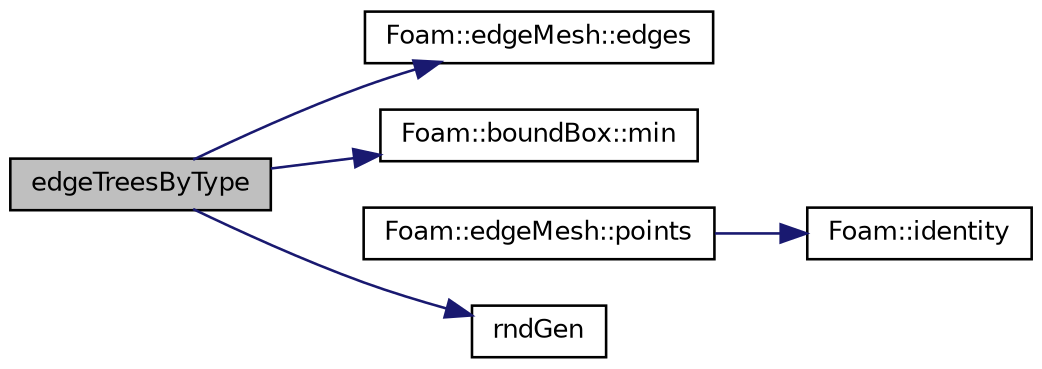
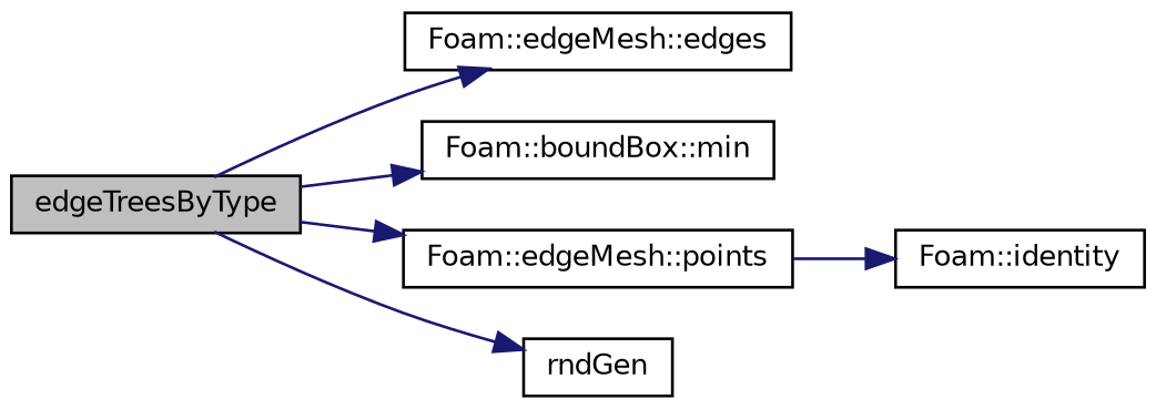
  digraph {
    rankdir=LR
    node [color=black fontname=Helvetica fontsize=10 shape=record]
    edge [color=midnightblue fontname=Helvetica fontsize=10 labelfontname=Helvetica labelfontsize=10 style=solid]
    n1 [fillcolor=grey75 fontcolor=black height=0.2 label=edgeTreesByType style=filled width=0.4]
    n2 [height=0.2 label="Foam::edgeMesh::edges" width=0.4]
    n3 [height=0.2 label="Foam::boundBox::min" width=0.4]
    n4 [height=0.2 label="Foam::edgeMesh::points" width=0.4]
    n5 [height=0.2 label=rndGen width=0.4]
    n6 [height=0.2 label="Foam::identity" width=0.4]
    n1 -> n2
    n1 -> n3
+   n1 -> n4
    n1 -> n5
    n4 -> n6
  }
